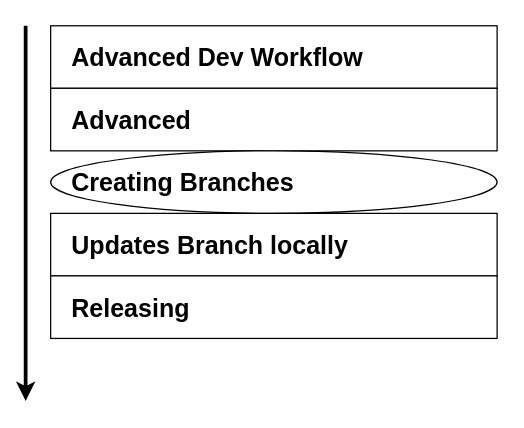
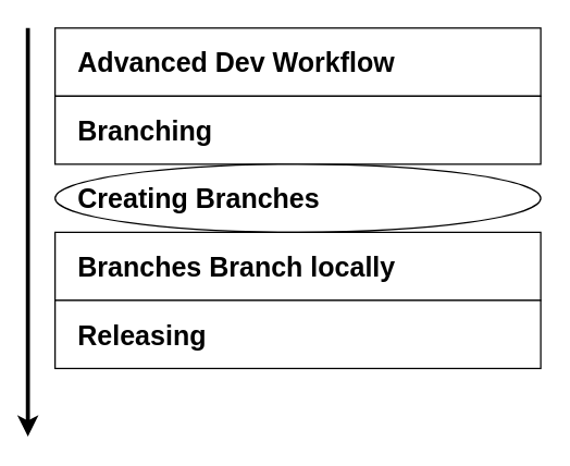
  <mxCell id="0" />
  <mxCell id="1" parent="0" />
  <mxCell id="2" value="" style="endArrow=classic;html=1;fontSize=20;strokeWidth=3;align=left;spacingLeft=15;fontStyle=1" parent="1" edge="1"><mxGeometry width="50" height="50" relative="1" as="geometry"><mxPoint x="20" y="20" as="sourcePoint" /><mxPoint x="20" y="320" as="targetPoint" /></mxGeometry></mxCell>
  <mxCell id="3" value="" style="group;align=left;" parent="1" vertex="1" connectable="0"><mxGeometry x="40" y="20" width="357" height="300" as="geometry" /></mxCell>
  <mxCell id="4" value="Advanced Dev Workflow" style="rounded=0;whiteSpace=wrap;html=1;align=left;spacingLeft=15;fontSize=20;fontStyle=1" parent="3" vertex="1"><mxGeometry width="357" height="50" as="geometry" /></mxCell>
- <mxCell id="5" value="Advanced" style="rounded=0;whiteSpace=wrap;html=1;align=left;spacingLeft=15;fontSize=20;fontStyle=1" parent="3" vertex="1"><mxGeometry y="50" width="357" height="50" as="geometry" /></mxCell>
+ <mxCell id="5" value="Branching" style="rounded=0;whiteSpace=wrap;html=1;align=left;spacingLeft=15;fontSize=20;fontStyle=1" parent="3" vertex="1"><mxGeometry y="50" width="357" height="50" as="geometry" /></mxCell>
  <mxCell id="6" value="Creating Branches" style="ellipse;whiteSpace=wrap;html=1;align=left;spacingLeft=15;fontSize=20;fontStyle=1;" parent="3" vertex="1"><mxGeometry y="100" width="357" height="50" as="geometry" /></mxCell>
- <mxCell id="7" value="Updates Branch locally" style="rounded=0;whiteSpace=wrap;html=1;align=left;spacingLeft=15;fontSize=20;fontStyle=1" parent="3" vertex="1"><mxGeometry y="150" width="357" height="50" as="geometry" /></mxCell>
+ <mxCell id="7" value="Branches Branch locally" style="rounded=0;whiteSpace=wrap;html=1;align=left;spacingLeft=15;fontSize=20;fontStyle=1" parent="3" vertex="1"><mxGeometry y="150" width="357" height="50" as="geometry" /></mxCell>
  <mxCell id="8" value="Releasing" style="rounded=0;whiteSpace=wrap;html=1;align=left;spacingLeft=15;fontSize=20;fontStyle=1" parent="3" vertex="1"><mxGeometry y="200" width="357" height="50" as="geometry" /></mxCell>
